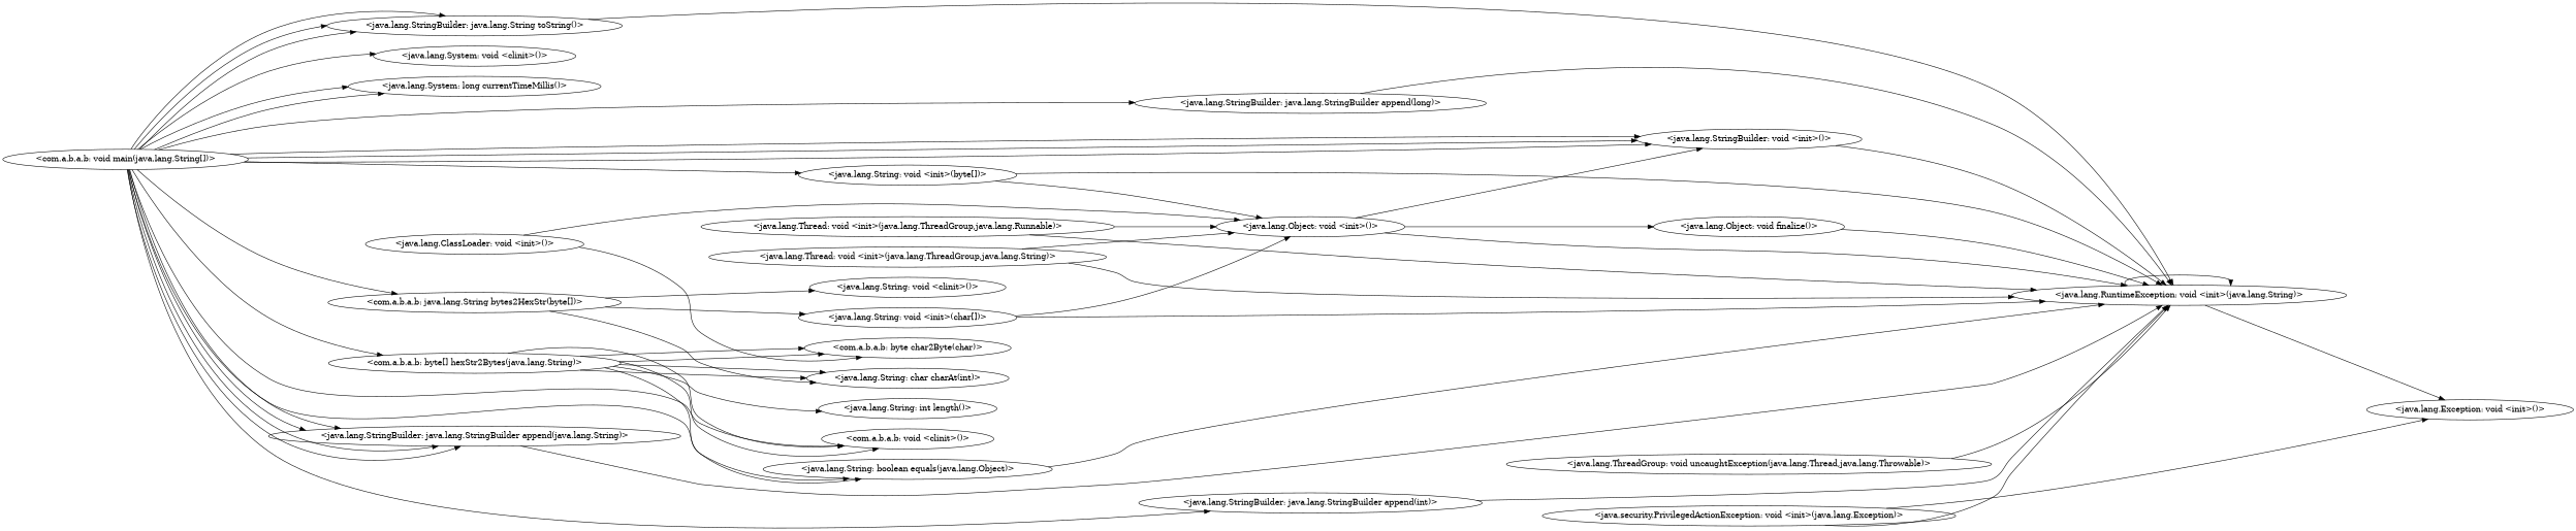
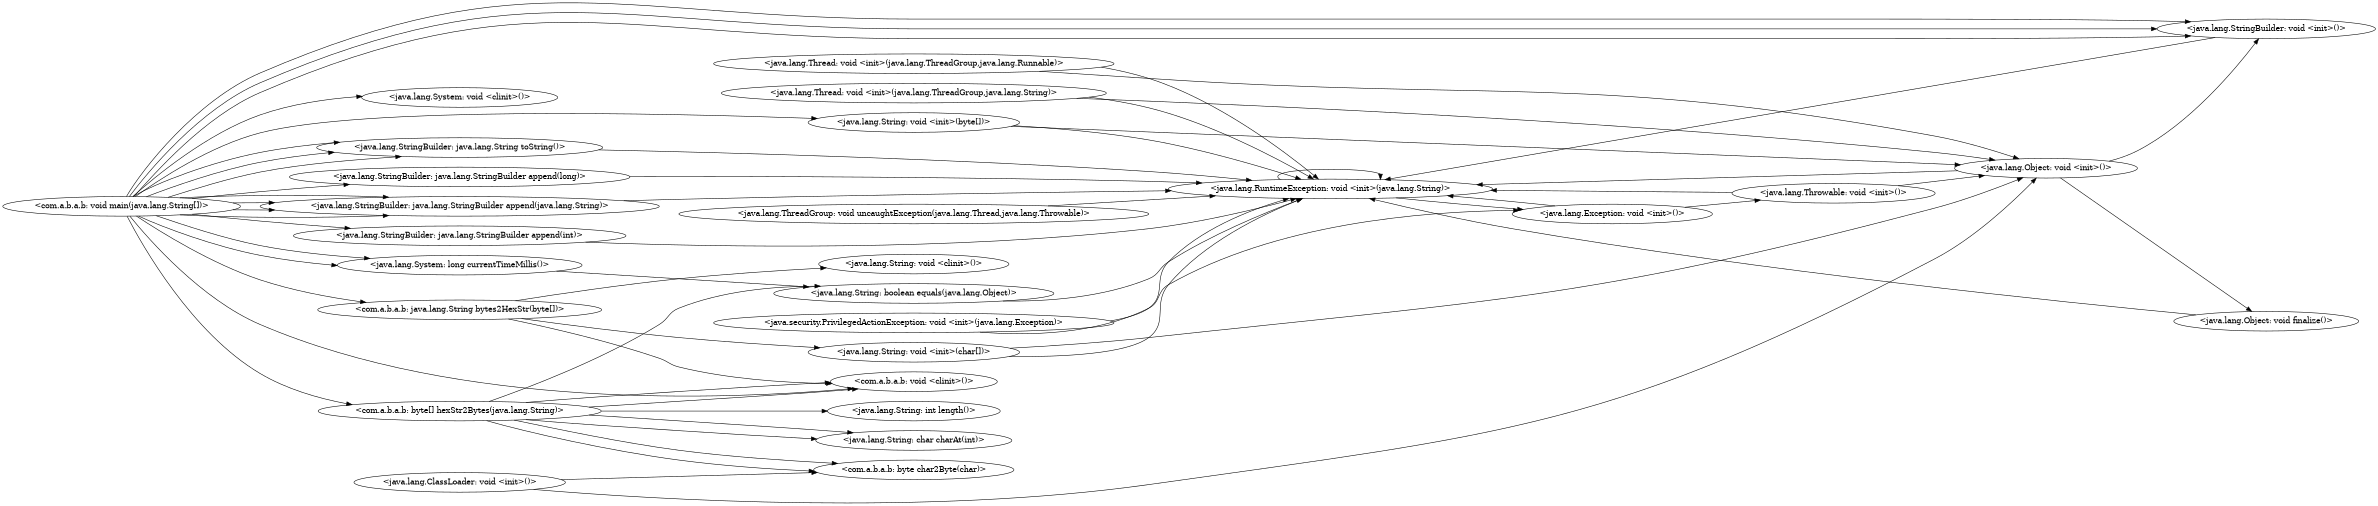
  digraph {
    rankdir=LR
    "<com.a.b.a.b: void main(java.lang.String[])>"
    "<java.lang.System: void <clinit>()>"
    "<java.lang.System: long currentTimeMillis()>"
    "<java.lang.StringBuilder: void <init>()>"
    "<java.lang.String: void <init>(byte[])>"
    "<com.a.b.a.b: byte[] hexStr2Bytes(java.lang.String)>"
    "<com.a.b.a.b: java.lang.String bytes2HexStr(byte[])>"
    "<com.a.b.a.b: void <clinit>()>"
    "<java.lang.String: boolean equals(java.lang.Object)>"
    "<java.lang.StringBuilder: java.lang.StringBuilder append(java.lang.String)>"
    "<java.lang.StringBuilder: java.lang.StringBuilder append(int)>"
    "<java.lang.StringBuilder: java.lang.String toString()>"
    "<java.lang.StringBuilder: java.lang.StringBuilder append(long)>"
    "<java.lang.RuntimeException: void <init>(java.lang.String)>"
    "<java.lang.Object: void <init>()>"
    "<com.a.b.a.b: byte char2Byte(char)>"
    "<java.lang.String: int length()>"
    "<java.lang.String: char charAt(int)>"
    "<java.lang.String: void <clinit>()>"
    "<java.lang.String: void <init>(char[])>"
    "<java.lang.Exception: void <init>()>"
    "<java.lang.Object: void finalize()>"
    "<java.lang.ThreadGroup: void uncaughtException(java.lang.Thread,java.lang.Throwable)>"
+   "<java.lang.Throwable: void <init>()>"
    "<java.lang.ClassLoader: void <init>()>"
    "<java.security.PrivilegedActionException: void <init>(java.lang.Exception)>"
    "<java.lang.Thread: void <init>(java.lang.ThreadGroup,java.lang.Runnable)>"
    "<java.lang.Thread: void <init>(java.lang.ThreadGroup,java.lang.String)>"
    "<com.a.b.a.b: void main(java.lang.String[])>" -> "<java.lang.System: void <clinit>()>"
    "<com.a.b.a.b: void main(java.lang.String[])>" -> "<java.lang.System: long currentTimeMillis()>"
    "<com.a.b.a.b: void main(java.lang.String[])>" -> "<java.lang.System: long currentTimeMillis()>"
    "<com.a.b.a.b: void main(java.lang.String[])>" -> "<java.lang.StringBuilder: void <init>()>"
    "<com.a.b.a.b: void main(java.lang.String[])>" -> "<java.lang.StringBuilder: void <init>()>"
    "<com.a.b.a.b: void main(java.lang.String[])>" -> "<java.lang.StringBuilder: void <init>()>"
    "<com.a.b.a.b: void main(java.lang.String[])>" -> "<java.lang.String: void <init>(byte[])>"
    "<com.a.b.a.b: void main(java.lang.String[])>" -> "<com.a.b.a.b: byte[] hexStr2Bytes(java.lang.String)>"
    "<com.a.b.a.b: void main(java.lang.String[])>" -> "<com.a.b.a.b: java.lang.String bytes2HexStr(byte[])>"
    "<com.a.b.a.b: void main(java.lang.String[])>" -> "<com.a.b.a.b: void <clinit>()>"
-   "<com.a.b.a.b: void main(java.lang.String[])>" -> "<java.lang.String: boolean equals(java.lang.Object)>"
+   "<java.lang.System: long currentTimeMillis()>" -> "<java.lang.String: boolean equals(java.lang.Object)>"
    "<com.a.b.a.b: void main(java.lang.String[])>" -> "<java.lang.StringBuilder: java.lang.StringBuilder append(java.lang.String)>"
    "<com.a.b.a.b: void main(java.lang.String[])>" -> "<java.lang.StringBuilder: java.lang.StringBuilder append(java.lang.String)>"
    "<com.a.b.a.b: void main(java.lang.String[])>" -> "<java.lang.StringBuilder: java.lang.StringBuilder append(java.lang.String)>"
    "<com.a.b.a.b: void main(java.lang.String[])>" -> "<java.lang.StringBuilder: java.lang.StringBuilder append(java.lang.String)>"
    "<com.a.b.a.b: void main(java.lang.String[])>" -> "<java.lang.StringBuilder: java.lang.StringBuilder append(int)>"
    "<com.a.b.a.b: void main(java.lang.String[])>" -> "<java.lang.StringBuilder: java.lang.String toString()>"
    "<com.a.b.a.b: void main(java.lang.String[])>" -> "<java.lang.StringBuilder: java.lang.String toString()>"
    "<com.a.b.a.b: void main(java.lang.String[])>" -> "<java.lang.StringBuilder: java.lang.String toString()>"
    "<com.a.b.a.b: void main(java.lang.String[])>" -> "<java.lang.StringBuilder: java.lang.StringBuilder append(long)>"
    "<java.lang.StringBuilder: void <init>()>" -> "<java.lang.RuntimeException: void <init>(java.lang.String)>"
    "<java.lang.String: void <init>(byte[])>" -> "<java.lang.RuntimeException: void <init>(java.lang.String)>"
    "<java.lang.String: void <init>(byte[])>" -> "<java.lang.Object: void <init>()>"
    "<com.a.b.a.b: byte[] hexStr2Bytes(java.lang.String)>" -> "<com.a.b.a.b: void <clinit>()>"
    "<com.a.b.a.b: byte[] hexStr2Bytes(java.lang.String)>" -> "<com.a.b.a.b: void <clinit>()>"
    "<com.a.b.a.b: byte[] hexStr2Bytes(java.lang.String)>" -> "<java.lang.String: boolean equals(java.lang.Object)>"
    "<com.a.b.a.b: byte[] hexStr2Bytes(java.lang.String)>" -> "<com.a.b.a.b: byte char2Byte(char)>"
    "<com.a.b.a.b: byte[] hexStr2Bytes(java.lang.String)>" -> "<com.a.b.a.b: byte char2Byte(char)>"
    "<com.a.b.a.b: byte[] hexStr2Bytes(java.lang.String)>" -> "<java.lang.String: int length()>"
    "<com.a.b.a.b: byte[] hexStr2Bytes(java.lang.String)>" -> "<java.lang.String: char charAt(int)>"
    "<com.a.b.a.b: byte[] hexStr2Bytes(java.lang.String)>" -> "<java.lang.String: char charAt(int)>"
-   "<com.a.b.a.b: java.lang.String bytes2HexStr(byte[])>" -> "<java.lang.String: char charAt(int)>"
+   "<com.a.b.a.b: java.lang.String bytes2HexStr(byte[])>" -> "<com.a.b.a.b: void <clinit>()>"
    "<com.a.b.a.b: java.lang.String bytes2HexStr(byte[])>" -> "<java.lang.String: void <clinit>()>"
    "<com.a.b.a.b: java.lang.String bytes2HexStr(byte[])>" -> "<java.lang.String: void <init>(char[])>"
    "<java.lang.String: boolean equals(java.lang.Object)>" -> "<java.lang.RuntimeException: void <init>(java.lang.String)>"
    "<java.lang.StringBuilder: java.lang.StringBuilder append(java.lang.String)>" -> "<java.lang.RuntimeException: void <init>(java.lang.String)>"
    "<java.lang.StringBuilder: java.lang.StringBuilder append(int)>" -> "<java.lang.RuntimeException: void <init>(java.lang.String)>"
    "<java.lang.StringBuilder: java.lang.String toString()>" -> "<java.lang.RuntimeException: void <init>(java.lang.String)>"
    "<java.lang.StringBuilder: java.lang.StringBuilder append(long)>" -> "<java.lang.RuntimeException: void <init>(java.lang.String)>"
    "<java.lang.RuntimeException: void <init>(java.lang.String)>" -> "<java.lang.RuntimeException: void <init>(java.lang.String)>"
    "<java.lang.RuntimeException: void <init>(java.lang.String)>" -> "<java.lang.Exception: void <init>()>"
    "<java.lang.Object: void <init>()>" -> "<java.lang.StringBuilder: void <init>()>"
    "<java.lang.Object: void <init>()>" -> "<java.lang.RuntimeException: void <init>(java.lang.String)>"
    "<java.lang.Object: void <init>()>" -> "<java.lang.Object: void finalize()>"
    "<java.lang.String: void <init>(char[])>" -> "<java.lang.RuntimeException: void <init>(java.lang.String)>"
    "<java.lang.String: void <init>(char[])>" -> "<java.lang.Object: void <init>()>"
+   "<java.lang.Exception: void <init>()>" -> "<java.lang.RuntimeException: void <init>(java.lang.String)>"
+   "<java.lang.Exception: void <init>()>" -> "<java.lang.Throwable: void <init>()>"
    "<java.lang.Object: void finalize()>" -> "<java.lang.RuntimeException: void <init>(java.lang.String)>"
    "<java.lang.ThreadGroup: void uncaughtException(java.lang.Thread,java.lang.Throwable)>" -> "<java.lang.RuntimeException: void <init>(java.lang.String)>"
+   "<java.lang.Throwable: void <init>()>" -> "<java.lang.RuntimeException: void <init>(java.lang.String)>"
+   "<java.lang.Throwable: void <init>()>" -> "<java.lang.Object: void <init>()>"
    "<java.lang.ClassLoader: void <init>()>" -> "<java.lang.Object: void <init>()>"
    "<java.lang.ClassLoader: void <init>()>" -> "<com.a.b.a.b: byte char2Byte(char)>"
    "<java.security.PrivilegedActionException: void <init>(java.lang.Exception)>" -> "<java.lang.RuntimeException: void <init>(java.lang.String)>"
    "<java.security.PrivilegedActionException: void <init>(java.lang.Exception)>" -> "<java.lang.Exception: void <init>()>"
    "<java.lang.Thread: void <init>(java.lang.ThreadGroup,java.lang.Runnable)>" -> "<java.lang.RuntimeException: void <init>(java.lang.String)>"
    "<java.lang.Thread: void <init>(java.lang.ThreadGroup,java.lang.Runnable)>" -> "<java.lang.Object: void <init>()>"
    "<java.lang.Thread: void <init>(java.lang.ThreadGroup,java.lang.String)>" -> "<java.lang.RuntimeException: void <init>(java.lang.String)>"
    "<java.lang.Thread: void <init>(java.lang.ThreadGroup,java.lang.String)>" -> "<java.lang.Object: void <init>()>"
  }
